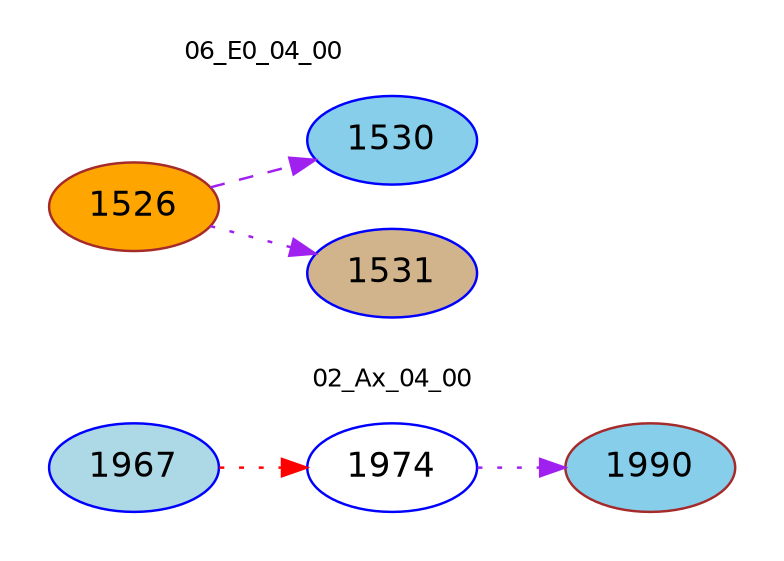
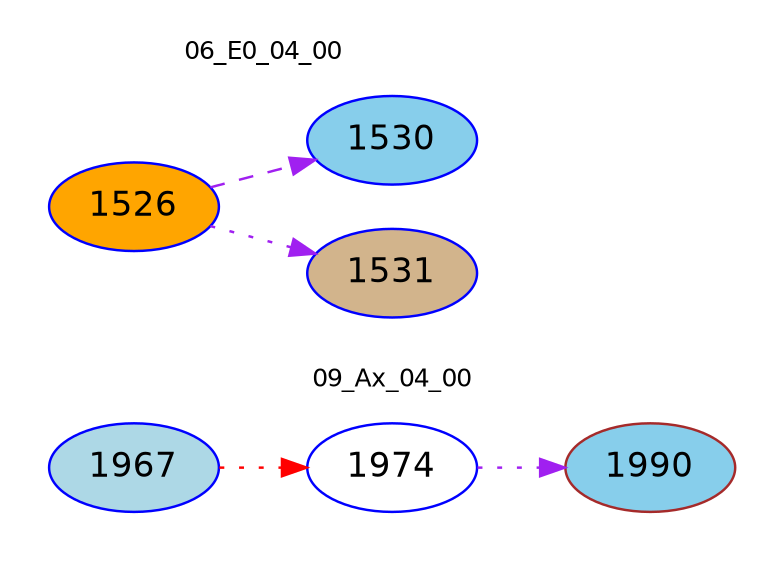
  digraph {
    fontname="DejaVu Sans"
    rankdir=LR
    node [color=blue fillcolor=skyblue fontname="DejaVu Sans" style=filled]
    edge [color=purple fontname="DejaVu Sans" style=dotted]
    n1 [fillcolor=white label=1974]
    n2 [fillcolor=lightblue label=1967]
    n3 [color=brown label=1990]
-   n4 [color=brown fillcolor=orange label=1526]
+   n4 [fillcolor=orange label=1526]
    n5 [fillcolor=tan label=1531]
    n6 [label=1530]
    subgraph cluster_1 {
      color=white
      fontsize=10
-     label="02_Ax_04_00"
+     label="09_Ax_04_00"
      n1
      n2
      n3
    }
    subgraph cluster_2 {
      color=white
      fontsize=10
      label="06_E0_04_00"
      n4
      n5
      n6
    }
    n1 -> n3
    n2 -> n1 [color=red]
    n4 -> n5
    n4 -> n6 [style=dashed]
  }
